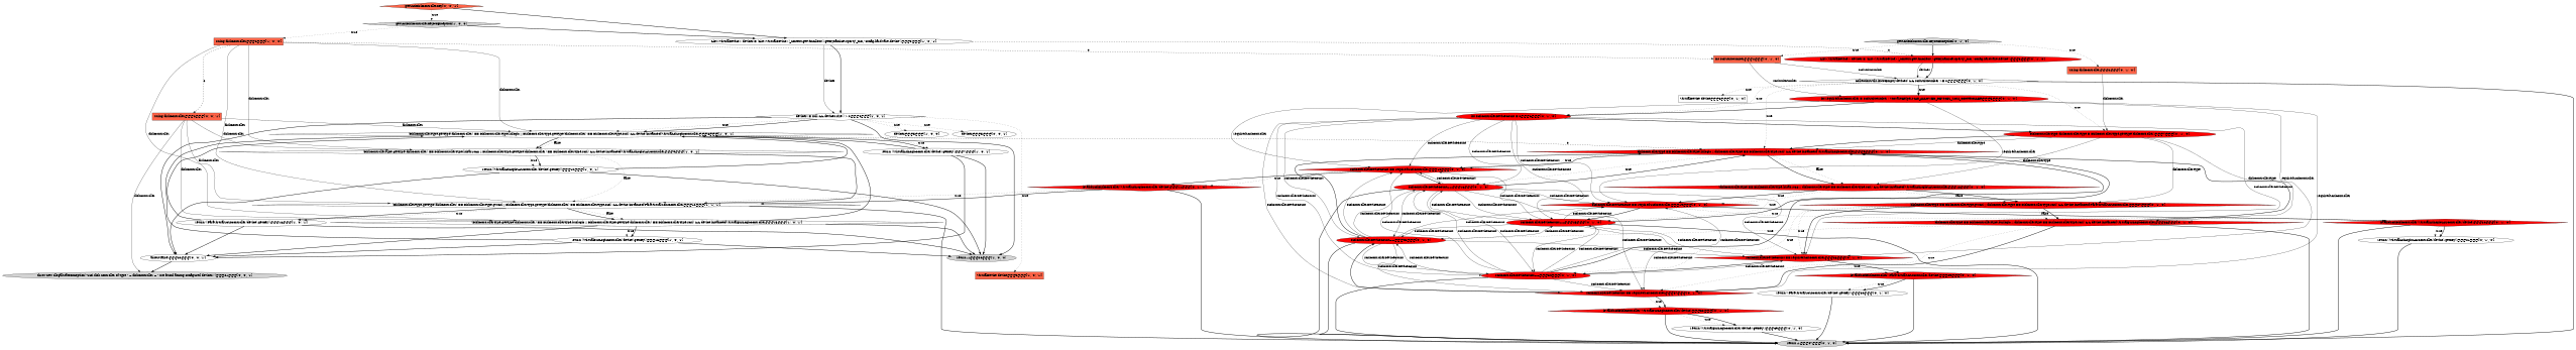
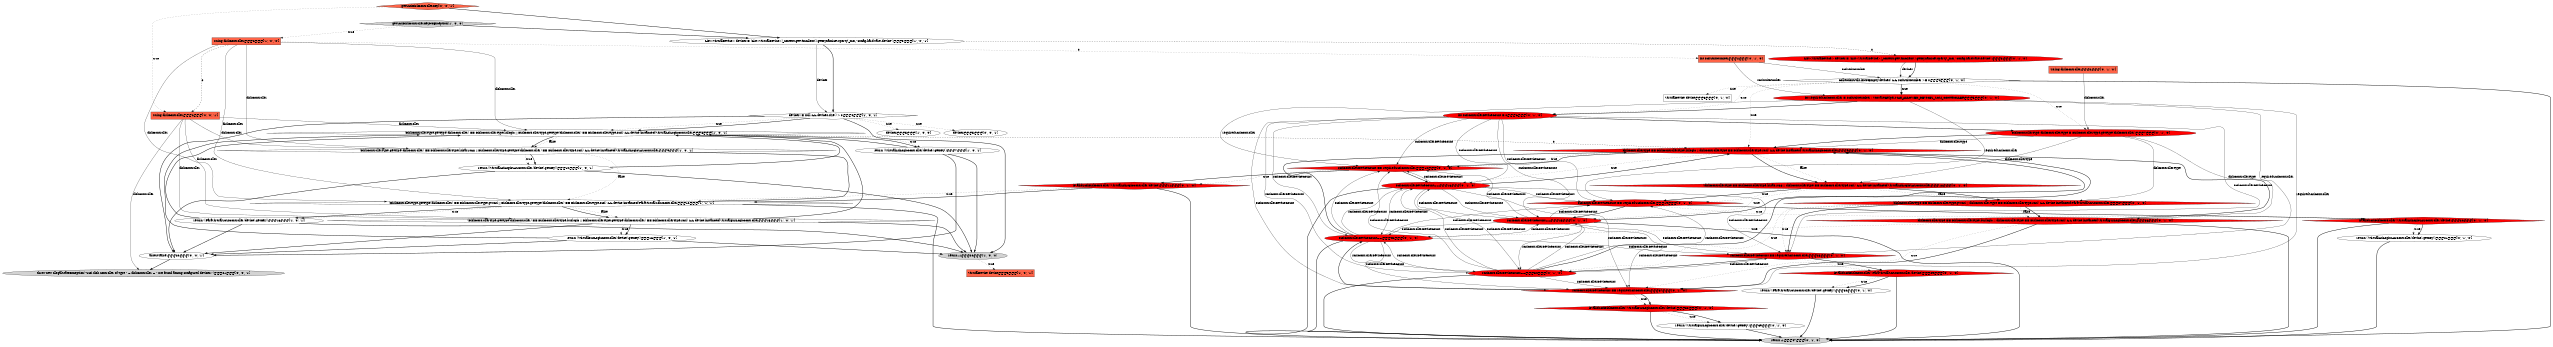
  digraph {
    node [fillcolor=red shape=ellipse style=filled]
    edge [style=bold]
    n1 [fillcolor=lightgray label="return -1@@@20@@@['1', '0', '0']"]
    n2 [label="int scsiControllerDeviceCount = 0@@@6@@@['0', '1', '0']"]
    n3 [label="DiskControllerType diskControllerType = DiskControllerType.getType(diskController)@@@7@@@['0', '1', '0']"]
    n4 [label="scsiControllerDeviceCount == requiredScsiController@@@19@@@['0', '1', '0']" shape=diamond]
    n5 [label="scsiControllerDeviceCount == requiredScsiController@@@10@@@['0', '1', '0']" shape=diamond]
    n6 [label="scsiControllerDeviceCount == requiredScsiController@@@28@@@['0', '1', '0']" shape=diamond]
    n7 [label="scsiControllerDeviceCount++@@@25@@@['0', '1', '0']"]
    n8 [label="scsiControllerDeviceCount++@@@34@@@['0', '1', '0']"]
    n9 [label="scsiControllerDeviceCount == requiredScsiController@@@37@@@['0', '1', '0']" shape=diamond]
    n10 [label="scsiControllerDeviceCount++@@@43@@@['0', '1', '0']"]
    n11 [label="scsiControllerDeviceCount++@@@16@@@['0', '1', '0']"]
    n12 [label="(diskControllerType == DiskControllerType.pvscsi || diskControllerType == DiskControllerType.scsi) && device instanceof ParaVirtualSCSIController@@@27@@@['0', '1', '0']" shape=diamond]
    n13 [label="(diskControllerType == DiskControllerType.lsilogic || diskControllerType == DiskControllerType.scsi) && device instanceof VirtualLsiLogicController@@@9@@@['0', '1', '0']" shape=diamond]
    n14 [label="(diskControllerType == DiskControllerType.buslogic || diskControllerType == DiskControllerType.scsi) && device instanceof VirtualBusLogicController@@@36@@@['0', '1', '0']" shape=diamond]
    n15 [label="(diskControllerType == DiskControllerType.lsisas1068 || diskControllerType == DiskControllerType.scsi) && device instanceof VirtualLsiLogicSASController@@@18@@@['0', '1', '0']" shape=diamond]
    n16 [label="isValidScsiDiskController((VirtualLsiLogicSASController)device)@@@20@@@['0', '1', '0']" shape=diamond]
    n17 [label="isValidScsiDiskController((VirtualLsiLogicController)device)@@@11@@@['0', '1', '0']" shape=diamond]
    n18 [label="isValidScsiDiskController((ParaVirtualSCSIController)device)@@@29@@@['0', '1', '0']" shape=diamond]
    n19 [fillcolor=lightgray label="return -1@@@47@@@['0', '1', '0']"]
    n20 [label="isValidScsiDiskController((VirtualBusLogicController)device)@@@38@@@['0', '1', '0']" shape=diamond]
    n21 [fillcolor=white label="return ((ParaVirtualSCSIController)device).getKey()@@@30@@@['0', '1', '0']"]
    n22 [fillcolor=white label="devices != null && devices.size() > 0@@@4@@@['1', '0', '1']" shape=diamond]
    n23 [fillcolor=white label="assert(false)@@@20@@@['0', '0', '1']"]
    n24 [fillcolor=tomato label="VirtualDevice device@@@5@@@['1', '0', '1']" shape=box]
    n25 [fillcolor=white label="devices@@@5@@@['1', '0', '0']"]
    n26 [fillcolor=white label="devices@@@5@@@['0', '0', '1']"]
    n27 [fillcolor=white label="(DiskControllerType.getType(diskController) == DiskControllerType.lsilogic || DiskControllerType.getType(diskController) == DiskControllerType.scsi) && device instanceof VirtualLsiLogicController@@@6@@@['1', '0', '1']" shape=diamond]
    n28 [fillcolor=lightgray label="throw new IllegalStateException(\"Scsi disk controller of type \" + diskController + \" not found among configured devices.\")@@@21@@@['0', '0', '1']"]
    n29 [fillcolor=white label="return ((VirtualLsiLogicController)device).getKey()@@@7@@@['1', '0', '1']"]
    n30 [fillcolor=white label="(DiskControllerType.getType(diskController) == DiskControllerType.lsisas1068 || DiskControllerType.getType(diskController) == DiskControllerType.scsi) && device instanceof VirtualLsiLogicSASController@@@9@@@['1', '0', '1']" shape=diamond]
    n31 [fillcolor=tomato label="getScsiDiskControllerKey['0', '0', '1']" shape=diamond]
    n32 [fillcolor=tomato label="String diskController@@@2@@@['0', '0', '1']" shape=box]
    n33 [fillcolor=white label="List<VirtualDevice> devices = (List<VirtualDevice>)_context.getVimClient().getDynamicProperty(_mor,\"config.hardware.device\")@@@3@@@['1', '0', '1']"]
    n34 [fillcolor=white label="(DiskControllerType.getType(diskController) == DiskControllerType.buslogic || DiskControllerType.getType(diskController) == DiskControllerType.scsi) && device instanceof VirtualBusLogicController@@@15@@@['1', '0', '1']" shape=diamond]
    n35 [fillcolor=white label="(DiskControllerType.getType(diskController) == DiskControllerType.pvscsi || DiskControllerType.getType(diskController) == DiskControllerType.scsi) && device instanceof ParaVirtualSCSIController@@@12@@@['1', '1', '1']" shape=diamond]
    n36 [label="List<VirtualDevice> devices = (List<VirtualDevice>)_context.getVimClient().getDynamicProperty(_mor,\"config.hardware.device\")@@@3@@@['0', '1', '0']"]
    n37 [fillcolor=white label="CollectionUtils.isNotEmpty(devices) && scsiUnitNumber >= 0@@@4@@@['0', '1', '0']" shape=diamond]
    n38 [label="int requiredScsiController = scsiUnitNumber / VmwareHelper.MAX_ALLOWED_DEVICES_SCSI_CONTROLLER@@@5@@@['0', '1', '0']"]
    n39 [fillcolor=white label="VirtualDevice device@@@8@@@['0', '1', '0']" shape=box]
    n40 [fillcolor=white label="return ((VirtualLsiLogicSASController)device).getKey()@@@21@@@['0', '1', '0']"]
    n41 [fillcolor=tomato label="String diskController@@@2@@@['0', '1', '0']" shape=box]
    n42 [fillcolor=white label="return ((ParaVirtualSCSIController)device).getKey()@@@13@@@['1', '0', '1']"]
    n43 [fillcolor=tomato label="String diskController@@@2@@@['1', '0', '0']" shape=box]
    n44 [fillcolor=tomato label="int scsiUnitNumber@@@2@@@['0', '1', '0']" shape=box]
    n45 [fillcolor=white label="return ((VirtualBusLogicController)device).getKey()@@@16@@@['1', '0', '1']"]
    n46 [fillcolor=white label="return ((VirtualLsiLogicSASController)device).getKey()@@@10@@@['1', '0', '1']"]
    n47 [fillcolor=white label="return ((VirtualBusLogicController)device).getKey()@@@39@@@['0', '1', '0']"]
-   n48 [fillcolor=lightgray label="getScsiDiskControllerKeyNoException['0', '1', '0']" shape=diamond]
    n49 [fillcolor=lightgray label="getScsiDiskControllerKeyNoException['1', '0', '0']" shape=diamond]
    n2 -> n3
    n2 -> n4 [label=scsiControllerDeviceCount style=solid]
    n2 -> n5 [label=scsiControllerDeviceCount style=solid]
    n2 -> n6 [label=scsiControllerDeviceCount style=solid]
    n2 -> n7 [label=scsiControllerDeviceCount style=solid]
    n2 -> n8 [label=scsiControllerDeviceCount style=solid]
    n2 -> n9 [label=scsiControllerDeviceCount style=solid]
    n2 -> n10 [label=scsiControllerDeviceCount style=solid]
    n2 -> n11 [label=scsiControllerDeviceCount style=solid]
    n3 -> n12 [label=diskControllerType style=solid]
    n3 -> n13
    n3 -> n13 [label=diskControllerType style=solid]
    n3 -> n14 [label=diskControllerType style=solid]
    n3 -> n15 [label=diskControllerType style=solid]
    n4 -> n7
    n4 -> n16 [label=true style=dotted]
    n4 -> n16
    n5 -> n11
    n5 -> n17 [label=true style=dotted]
    n5 -> n17
    n6 -> n8
    n6 -> n18 [label=true style=dotted]
    n6 -> n18
    n7 -> n4 [label=scsiControllerDeviceCount style=solid]
    n7 -> n5 [label=scsiControllerDeviceCount style=solid]
    n7 -> n6 [label=scsiControllerDeviceCount style=solid]
    n7 -> n8 [label=scsiControllerDeviceCount style=solid]
    n7 -> n9 [label=scsiControllerDeviceCount style=solid]
    n7 -> n10 [label=scsiControllerDeviceCount style=solid]
    n7 -> n11 [label=scsiControllerDeviceCount style=solid]
    n7 -> n13
    n7 -> n19
    n8 -> n4 [label=scsiControllerDeviceCount style=solid]
    n8 -> n5 [label=scsiControllerDeviceCount style=solid]
    n8 -> n6 [label=scsiControllerDeviceCount style=solid]
    n8 -> n7 [label=scsiControllerDeviceCount style=solid]
    n8 -> n9 [label=scsiControllerDeviceCount style=solid]
    n8 -> n10 [label=scsiControllerDeviceCount style=solid]
    n8 -> n11 [label=scsiControllerDeviceCount style=solid]
    n8 -> n13
    n8 -> n19
    n9 -> n10
    n9 -> n20 [label=true style=dotted]
    n9 -> n20
    n10 -> n4 [label=scsiControllerDeviceCount style=solid]
    n10 -> n5 [label=scsiControllerDeviceCount style=solid]
    n10 -> n6 [label=scsiControllerDeviceCount style=solid]
    n10 -> n7 [label=scsiControllerDeviceCount style=solid]
    n10 -> n8 [label=scsiControllerDeviceCount style=solid]
    n10 -> n9 [label=scsiControllerDeviceCount style=solid]
    n10 -> n11 [label=scsiControllerDeviceCount style=solid]
    n10 -> n13
    n10 -> n19
    n11 -> n4 [label=scsiControllerDeviceCount style=solid]
    n11 -> n5 [label=scsiControllerDeviceCount style=solid]
    n11 -> n6 [label=scsiControllerDeviceCount style=solid]
    n11 -> n7 [label=scsiControllerDeviceCount style=solid]
    n11 -> n8 [label=scsiControllerDeviceCount style=solid]
    n11 -> n9 [label=scsiControllerDeviceCount style=solid]
    n11 -> n10 [label=scsiControllerDeviceCount style=solid]
    n11 -> n13
    n11 -> n19
    n12 -> n6 [label=true style=dotted]
    n12 -> n6
    n12 -> n8 [label=true style=dotted]
    n12 -> n14
    n12 -> n14 [label=false style=dotted]
    n13 -> n5 [label=true style=dotted]
    n13 -> n5
    n13 -> n11 [label=true style=dotted]
    n13 -> n15 [label=false style=dotted]
    n13 -> n15
    n14 -> n9
    n14 -> n9 [label=true style=dotted]
    n14 -> n10 [label=true style=dotted]
    n14 -> n13
    n14 -> n19
    n15 -> n4 [label=true style=dotted]
    n15 -> n4
    n15 -> n7 [label=true style=dotted]
    n15 -> n12 [label=false style=dotted]
    n15 -> n12
    n16 -> n19
    n16 -> n40 [label=true style=dotted]
    n16 -> n40
    n17 -> n19
    n17 -> n35
    n17 -> n35 [label=true style=dotted]
    n18 -> n19
    n18 -> n21 [label=true style=dotted]
    n18 -> n21
    n20 -> n19
    n20 -> n47
    n20 -> n47 [label=true style=dotted]
    n21 -> n19
    n22 -> n1
    n22 -> n23
-   n22 -> n24 [label=true style=dotted]
+   n1 -> n24 [label=true style=dotted]
    n22 -> n25 [label=true style=dotted]
    n22 -> n26 [label=true style=dotted]
    n22 -> n27 [label=true style=dotted]
    n22 -> n27
    n23 -> n28
    n27 -> n13 [label=0 style=dashed]
    n27 -> n29
    n27 -> n29 [label=true style=dotted]
    n27 -> n30 [label=false style=dotted]
    n27 -> n30
    n29 -> n1
    n29 -> n23
    n29 -> n27
    n30 -> n35
    n30 -> n35 [label=false style=dotted]
    n30 -> n46
    n30 -> n46 [label=true style=dotted]
-   n31 -> n49 [label=true style=dotted]
+   n31 -> n32 [label=true style=dotted]
    n31 -> n33
    n32 -> n27 [label=diskController style=solid]
    n32 -> n28 [label=diskController style=solid]
    n32 -> n30 [label=diskController style=solid]
    n32 -> n34 [label=diskController style=solid]
    n32 -> n35 [label=diskController style=solid]
    n33 -> n22
    n33 -> n22 [label=devices style=solid]
    n33 -> n36 [label=0 style=dashed]
    n34 -> n1
    n34 -> n23
    n34 -> n27
    n34 -> n45 [label=true style=dotted]
    n34 -> n45
    n35 -> n19
    n35 -> n34 [label=false style=dotted]
    n35 -> n34
    n35 -> n42
    n35 -> n42 [label=true style=dotted]
    n36 -> n37 [label=devices style=solid]
    n36 -> n37
    n37 -> n2 [label=true style=dotted]
    n37 -> n3 [label=true style=dotted]
    n37 -> n13 [label=true style=dotted]
    n37 -> n19
    n37 -> n38 [label=true style=dotted]
    n37 -> n38
    n37 -> n39 [label=true style=dotted]
    n38 -> n2
    n38 -> n4 [label=requiredScsiController style=solid]
    n38 -> n5 [label=requiredScsiController style=solid]
    n38 -> n6 [label=requiredScsiController style=solid]
    n38 -> n9 [label=requiredScsiController style=solid]
    n40 -> n19
    n41 -> n3 [label=diskController style=solid]
    n42 -> n1
    n42 -> n23
    n42 -> n27
    n43 -> n27 [label=diskController style=solid]
    n43 -> n30 [label=diskController style=solid]
    n43 -> n32 [label=0 style=dashed]
    n43 -> n34 [label=diskController style=solid]
    n43 -> n35 [label=diskController style=solid]
-   n43 -> n44 [label=0 style=dashed]
+   n43 -> n44 [label=0 style=dotted]
    n44 -> n37 [label=scsiUnitNumber style=solid]
    n44 -> n38 [label=scsiUnitNumber style=solid]
    n45 -> n1
    n45 -> n23
    n45 -> n27
    n46 -> n1
    n46 -> n23
    n46 -> n27
    n47 -> n19
-   n48 -> n36
-   n48 -> n41 [label=true style=dotted]
-   n48 -> n44 [label=true style=dotted]
    n49 -> n33
    n49 -> n43 [label=true style=dotted]
  }
